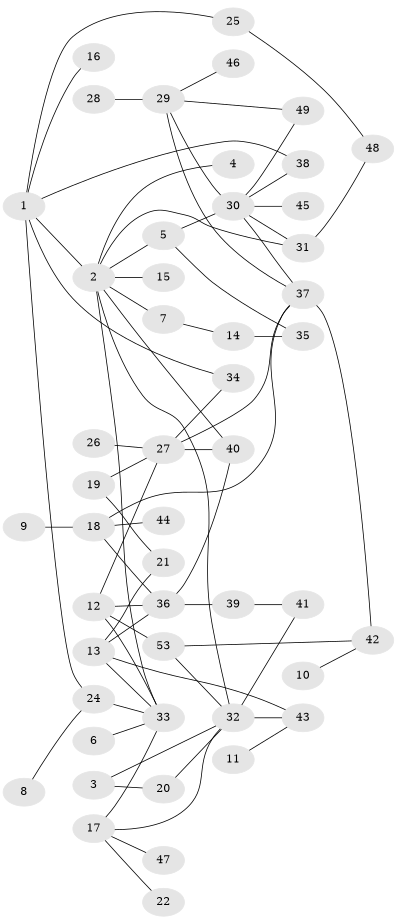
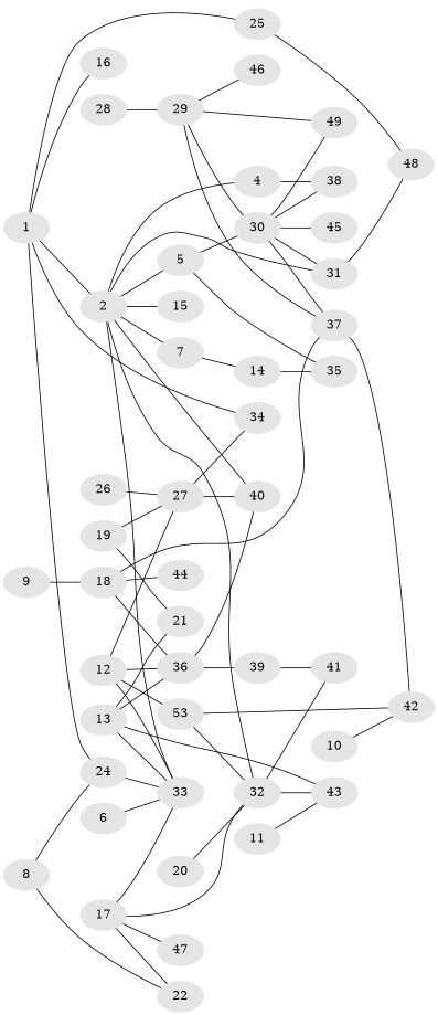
  graph {
    rankdir=LR
    node [color=gray90 style=filled]
    edge [weight=1.0]
    1
    2
    16
    24
    25
    34
    38
    4
    5
    7
    15
    31
    32
    33
    40
    48
    30
    35
    14
    43
    41
-   3
    20
    37
    49
    45
    6
    8
    22
    9
    18
    36
    44
    10
    42
    11
    12
    n38 [label=53]
    27
    39
    13
    21
    17
    47
    19
    26
    28
    29
    46
    1 -- 2
    1 -- 16
    1 -- 24
    1 -- 25
    1 -- 34
-   1 -- 38
+   4 -- 38
    2 -- 4
    2 -- 5
    2 -- 7
    2 -- 15
    2 -- 31
    2 -- 32
    2 -- 33
    2 -- 40
    24 -- 33
    25 -- 48
    5 -- 30
    5 -- 35
    7 -- 14
    31 -- 48
    32 -- 43
    32 -- 41
    30 -- 38
    30 -- 31
    30 -- 37
    30 -- 49
    30 -- 45
    14 -- 35
-   3 -- 32
-   3 -- 20
    20 -- 32
    37 -- 42
    6 -- 33
    8 -- 24
+   8 -- 22
    9 -- 18
    18 -- 37
    18 -- 36
    18 -- 44
    36 -- 40
    36 -- 39
    10 -- 42
    11 -- 43
    12 -- 33
    12 -- 36
    12 -- n38
    12 -- 27
    n38 -- 32
    n38 -- 42
    27 -- 34
    27 -- 40
-   27 -- 37
    39 -- 41
    13 -- 33
    13 -- 43
    13 -- 36
    13 -- 21
    17 -- 32
    17 -- 33
    17 -- 22
    17 -- 47
    19 -- 27
    19 -- 21
    26 -- 27
    28 -- 29
    29 -- 30
    29 -- 37
    29 -- 49
    29 -- 46
  }
